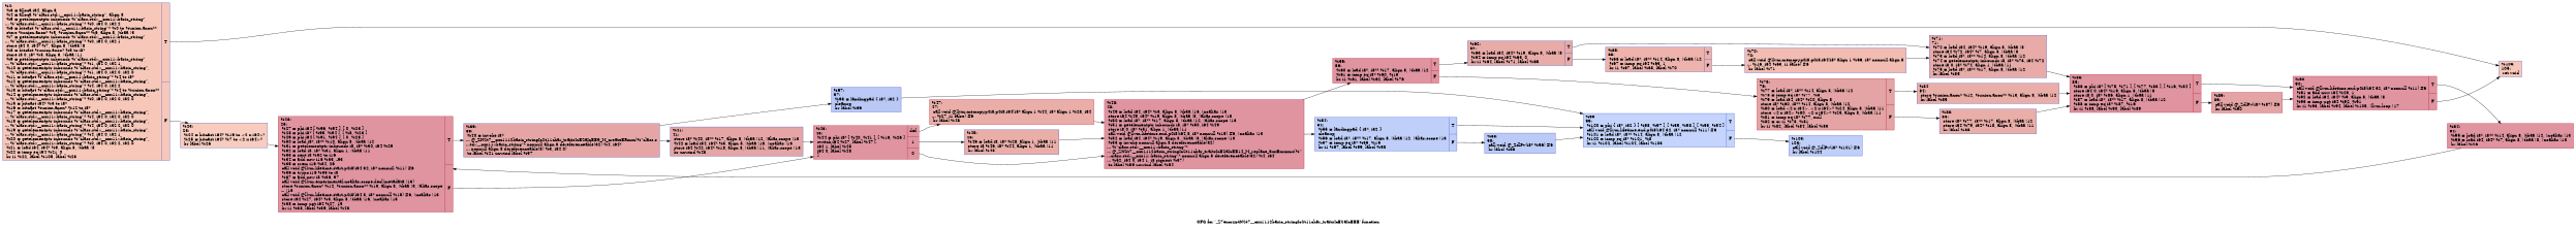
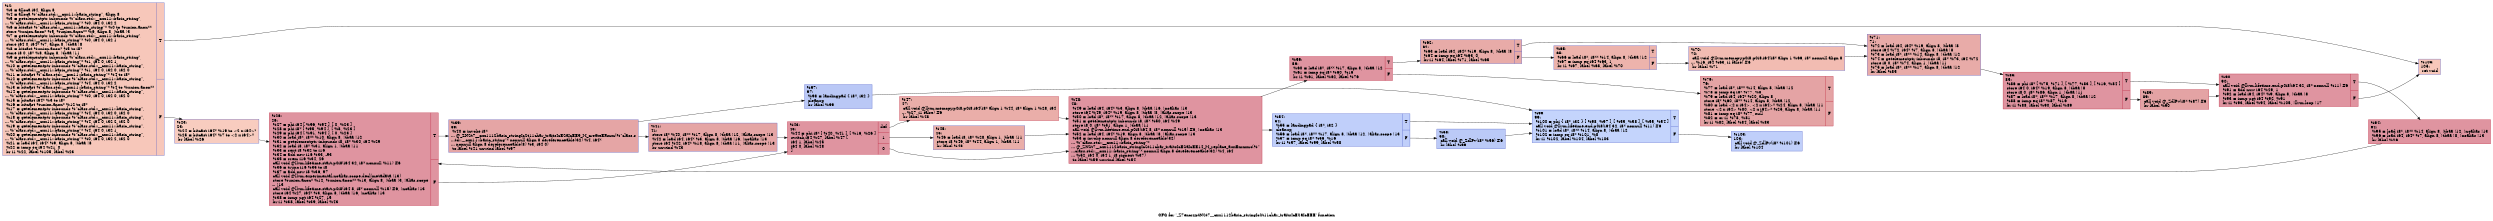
  digraph {
    label="CFG for '_Z7encryptNSt7__cxx1112basic_stringIcSt11char_traitsIcESaIcEEE' function"
    rankdir=LR
    node [color="#3d50c3ff" fillcolor="#b70d2870" shape=record style=filled]
    n1 [fillcolor="#ec7f6370" label="{%2:\l  %3 = alloca i64, align 8\l  %4 = alloca %\"class.std::__cxx11::basic_string\", align 8\l  %5 = getelementptr inbounds %\"class.std::__cxx11::basic_string\",\l... %\"class.std::__cxx11::basic_string\"* %0, i64 0, i32 2\l  %6 = bitcast %\"class.std::__cxx11::basic_string\"* %0 to %union.anon**\l  store %union.anon* %5, %union.anon** %6, align 8, !tbaa !3\l  %7 = getelementptr inbounds %\"class.std::__cxx11::basic_string\",\l... %\"class.std::__cxx11::basic_string\"* %0, i64 0, i32 1\l  store i64 0, i64* %7, align 8, !tbaa !8\l  %8 = bitcast %union.anon* %5 to i8*\l  store i8 0, i8* %8, align 8, !tbaa !11\l  %9 = getelementptr inbounds %\"class.std::__cxx11::basic_string\",\l... %\"class.std::__cxx11::basic_string\"* %1, i64 0, i32 1\l  %10 = getelementptr inbounds %\"class.std::__cxx11::basic_string\",\l... %\"class.std::__cxx11::basic_string\"* %1, i64 0, i32 0, i32 0\l  %11 = bitcast %\"class.std::__cxx11::basic_string\"* %4 to i8*\l  %12 = getelementptr inbounds %\"class.std::__cxx11::basic_string\",\l... %\"class.std::__cxx11::basic_string\"* %4, i64 0, i32 2\l  %13 = bitcast %\"class.std::__cxx11::basic_string\"* %4 to %union.anon**\l  %14 = getelementptr inbounds %\"class.std::__cxx11::basic_string\",\l... %\"class.std::__cxx11::basic_string\"* %0, i64 0, i32 0, i32 0\l  %15 = bitcast i64* %3 to i8*\l  %16 = bitcast %union.anon* %12 to i8*\l  %17 = getelementptr inbounds %\"class.std::__cxx11::basic_string\",\l... %\"class.std::__cxx11::basic_string\"* %4, i64 0, i32 0, i32 0\l  %18 = getelementptr inbounds %\"class.std::__cxx11::basic_string\",\l... %\"class.std::__cxx11::basic_string\"* %4, i64 0, i32 2, i32 0\l  %19 = getelementptr inbounds %\"class.std::__cxx11::basic_string\",\l... %\"class.std::__cxx11::basic_string\"* %4, i64 0, i32 1\l  %20 = getelementptr inbounds %\"class.std::__cxx11::basic_string\",\l... %\"class.std::__cxx11::basic_string\"* %0, i64 0, i32 2, i32 0\l  %21 = load i64, i64* %9, align 8, !tbaa !8\l  %22 = icmp eq i64 %21, 0\l  br i1 %22, label %105, label %23\l|{<s0>T|<s1>F}}"]
    n2 [fillcolor="#ec7f6370" label="{%105:\l105:                                              \l  ret void\l}"]
    n3 [fillcolor="#f08b6e70" label="{%23:\l23:                                               \l  %24 = bitcast i64* %19 to \<2 x i64\>*\l  %25 = bitcast i64* %7 to \<2 x i64\>*\l  br label %26\l}"]
    n4 [color="#b70d28ff" label="{%26:\l26:                                               \l  %27 = phi i64 [ %96, %94 ], [ 0, %23 ]\l  %28 = phi i8* [ %95, %94 ], [ %8, %23 ]\l  %29 = phi i64 [ %91, %94 ], [ 0, %23 ]\l  %30 = load i8*, i8** %10, align 8, !tbaa !12\l  %31 = getelementptr inbounds i8, i8* %30, i64 %29\l  %32 = load i8, i8* %31, align 1, !tbaa !11\l  %33 = sext i8 %32 to i16\l  %34 = add nsw i16 %33, -93\l  %35 = srem i16 %34, 26\l  call void @llvm.lifetime.start.p0i8(i64 32, i8* nonnull %11) #6\l  %36 = trunc i16 %35 to i8\l  %37 = add nsw i8 %36, 97\l  call void @llvm.experimental.noalias.scope.decl(metadata !13)\l  store %union.anon* %12, %union.anon** %13, align 8, !tbaa !3, !alias.scope\l... !13\l  call void @llvm.lifetime.start.p0i8(i64 8, i8* nonnull %15) #6, !noalias !13\l  store i64 %27, i64* %3, align 8, !tbaa !16, !noalias !13\l  %38 = icmp ugt i64 %27, 15\l  br i1 %38, label %39, label %43\l|{<s0>T|<s1>F}}"]
    n5 [fillcolor="#c5333470" label="{%39:\l39:                                               \l  %40 = invoke i8*\l... @_ZNSt7__cxx1112basic_stringIcSt11char_traitsIcESaIcEE9_M_createERmm(%\"class.s\l...td::__cxx11::basic_string\"* nonnull align 8 dereferenceable(32) %4, i64*\l... nonnull align 8 dereferenceable(8) %3, i64 0)\l          to label %41 unwind label %97\l}"]
    n6 [color="#b70d28ff" label="{%43:\l43:                                               \l  %44 = phi i8* [ %40, %41 ], [ %16, %26 ]\l  switch i64 %27, label %47 [\l    i64 1, label %45\l    i64 0, label %48\l  ]\l|{<s0>def|<s1>1|<s2>0}}"]
    n7 [fillcolor="#c5333470" label="{%41:\l41:                                               \l  store i8* %40, i8** %17, align 8, !tbaa !12, !alias.scope !13\l  %42 = load i64, i64* %3, align 8, !tbaa !16, !noalias !13\l  store i64 %42, i64* %18, align 8, !tbaa !11, !alias.scope !13\l  br unwind %43\l}"]
    n8 [fillcolor="#6282ea70" label="{%97:\l97:                                               \l  %98 = landingpad \{ i8*, i32 \}\l          cleanup\l  br label %99\l}"]
    n9 [color="#b70d28ff" fillcolor="#d0473d70" label="{%47:\l47:                                               \l  call void @llvm.memcpy.p0i8.p0i8.i64(i8* align 1 %44, i8* align 1 %28, i64\l... %27, i1 false) #6\l  br label %48\l}"]
    n10 [fillcolor="#d0473d70" label="{%45:\l45:                                               \l  %46 = load i8, i8* %28, align 1, !tbaa !11\l  store i8 %46, i8* %44, align 1, !tbaa !11\l  br label %48\l}"]
    n11 [color="#b70d28ff" label="{%48:\l48:                                               \l  %49 = load i64, i64* %3, align 8, !tbaa !16, !noalias !13\l  store i64 %49, i64* %19, align 8, !tbaa !8, !alias.scope !13\l  %50 = load i8*, i8** %17, align 8, !tbaa !12, !alias.scope !13\l  %51 = getelementptr inbounds i8, i8* %50, i64 %49\l  store i8 0, i8* %51, align 1, !tbaa !11\l  call void @llvm.lifetime.end.p0i8(i64 8, i8* nonnull %15) #6, !noalias !13\l  %52 = load i64, i64* %19, align 8, !tbaa !8, !alias.scope !13\l  %53 = invoke nonnull align 8 dereferenceable(32)\l... %\"class.std::__cxx11::basic_string\"*\l... @_ZNSt7__cxx1112basic_stringIcSt11char_traitsIcESaIcEE14_M_replace_auxEmmmc(%\"\l...class.std::__cxx11::basic_string\"* nonnull align 8 dereferenceable(32) %4, i64\l... %52, i64 0, i64 1, i8 signext %37)\l          to label %59 unwind label %54\l}"]
    n12 [fillcolor="#7a9df870" label="{%99:\l99:                                               \l  %100 = phi \{ i8*, i32 \} [ %98, %97 ], [ %55, %58 ], [ %55, %54 ]\l  call void @llvm.lifetime.end.p0i8(i64 32, i8* nonnull %11) #6\l  %101 = load i8*, i8** %14, align 8, !tbaa !12\l  %102 = icmp eq i8* %101, %8\l  br i1 %102, label %104, label %103\l|{<s0>T|<s1>F}}"]
    n13 [color="#b70d28ff" label="{%59:\l59:                                               \l  %60 = load i8*, i8** %17, align 8, !tbaa !12\l  %61 = icmp eq i8* %60, %16\l  br i1 %61, label %62, label %76\l|{<s0>T|<s1>F}}"]
    n14 [fillcolor="#7093f370" label="{%54:\l54:                                               \l  %55 = landingpad \{ i8*, i32 \}\l          cleanup\l  %56 = load i8*, i8** %17, align 8, !tbaa !12, !alias.scope !13\l  %57 = icmp eq i8* %56, %16\l  br i1 %57, label %99, label %58\l|{<s0>T|<s1>F}}"]
    n15 [fillcolor="#7093f370" label="{%103:\l103:                                              \l  call void @_ZdlPv(i8* %101) #6\l  br label %104\l}"]
    n16 [fillcolor="#cc403a70" label="{%62:\l62:                                               \l  %63 = load i64, i64* %19, align 8, !tbaa !8\l  %64 = icmp eq i64 %63, 0\l  br i1 %64, label %71, label %65\l|{<s0>T|<s1>F}}"]
    n17 [color="#b70d28ff" fillcolor="#c32e3170" label="{%76:\l76:                                               \l  %77 = load i8*, i8** %14, align 8, !tbaa !12\l  %78 = icmp eq i8* %77, %8\l  %79 = load i64, i64* %20, align 8\l  store i8* %60, i8** %14, align 8, !tbaa !12\l  %80 = load \<2 x i64\>, \<2 x i64\>* %24, align 8, !tbaa !11\l  store \<2 x i64\> %80, \<2 x i64\>* %25, align 8, !tbaa !11\l  %81 = icmp eq i8* %77, null\l  %82 = or i1 %78, %81\l  br i1 %82, label %84, label %83\l|{<s0>T|<s1>F}}"]
    n18 [fillcolor="#6687ed70" label="{%58:\l58:                                               \l  call void @_ZdlPv(i8* %56) #6\l  br label %99\l}"]
    n19 [fillcolor="#cc403a70" label="{%71:\l71:                                               \l  %72 = load i64, i64* %19, align 8, !tbaa !8\l  store i64 %72, i64* %7, align 8, !tbaa !8\l  %73 = load i8*, i8** %14, align 8, !tbaa !12\l  %74 = getelementptr inbounds i8, i8* %73, i64 %72\l  store i8 0, i8* %74, align 1, !tbaa !11\l  %75 = load i8*, i8** %17, align 8, !tbaa !12\l  br label %85\l}"]
    n20 [fillcolor="#d6524470" label="{%65:\l65:                                               \l  %66 = load i8*, i8** %14, align 8, !tbaa !12\l  %67 = icmp eq i64 %63, 1\l  br i1 %67, label %68, label %70\l|{<s0>T|<s1>F}}"]
-   n21 [fillcolor="#d0473d70" label="{%84:\l84:                                               \l  store %union.anon* %12, %union.anon** %13, align 8, !tbaa !12\l  br label %85\l}"]
-   n22 [fillcolor="#d0473d70" label="{%83:\l83:                                               \l  store i8* %77, i8** %17, align 8, !tbaa !12\l  store i64 %79, i64* %18, align 8, !tbaa !11\l  br label %85\l}"]
    n23 [color="#b70d28ff" label="{%85:\l85:                                               \l  %86 = phi i8* [ %75, %71 ], [ %77, %83 ], [ %16, %84 ]\l  store i64 0, i64* %19, align 8, !tbaa !8\l  store i8 0, i8* %86, align 1, !tbaa !11\l  %87 = load i8*, i8** %17, align 8, !tbaa !12\l  %88 = icmp eq i8* %87, %16\l  br i1 %88, label %90, label %89\l|{<s0>T|<s1>F}}"]
    n24 [fillcolor="#e1675170" label="{%70:\l70:                                               \l  call void @llvm.memcpy.p0i8.p0i8.i64(i8* align 1 %66, i8* nonnull align 8\l... %16, i64 %63, i1 false) #6\l  br label %71\l}"]
    n25 [color="#b70d28ff" label="{%90:\l90:                                               \l  call void @llvm.lifetime.end.p0i8(i64 32, i8* nonnull %11) #6\l  %91 = add nuw i64 %29, 1\l  %92 = load i64, i64* %9, align 8, !tbaa !8\l  %93 = icmp ugt i64 %92, %91\l  br i1 %93, label %94, label %105, !llvm.loop !17\l|{<s0>T|<s1>F}}"]
    n26 [color="#b70d28ff" fillcolor="#c32e3170" label="{%89:\l89:                                               \l  call void @_ZdlPv(i8* %87) #6\l  br label %90\l}"]
    n27 [color="#b70d28ff" label="{%94:\l94:                                               \l  %95 = load i8*, i8** %14, align 8, !tbaa !12, !noalias !13\l  %96 = load i64, i64* %7, align 8, !tbaa !8, !noalias !13\l  br label %26\l}"]
    n1 -> n2 [tailport=s0]
    n1 -> n3 [tailport=s1]
    n3 -> n4
    n4 -> n5 [tailport=s0]
    n4 -> n6 [tailport=s1]
    n5 -> n7
    n5 -> n8
    n6 -> n9 [tailport=s0]
    n6 -> n10 [tailport=s1]
    n6 -> n11 [tailport=s2]
    n7 -> n6
    n8 -> n12
    n9 -> n11
    n10 -> n11
    n11 -> n13
    n11 -> n14
    n12 -> n15 [tailport=s1]
    n13 -> n16 [tailport=s0]
    n13 -> n17 [tailport=s1]
    n14 -> n12 [tailport=s0]
    n14 -> n18 [tailport=s1]
    n16 -> n19 [tailport=s0]
    n16 -> n20 [tailport=s1]
-   n17 -> n21 [tailport=s0]
-   n17 -> n22 [tailport=s1]
    n18 -> n12
    n19 -> n23
    n20 -> n24 [tailport=s1]
-   n21 -> n23
-   n22 -> n23
    n23 -> n25 [tailport=s0]
    n23 -> n26 [tailport=s1]
    n24 -> n19
    n25 -> n2 [tailport=s1]
    n25 -> n27 [tailport=s0]
    n26 -> n25
    n27 -> n4
  }
